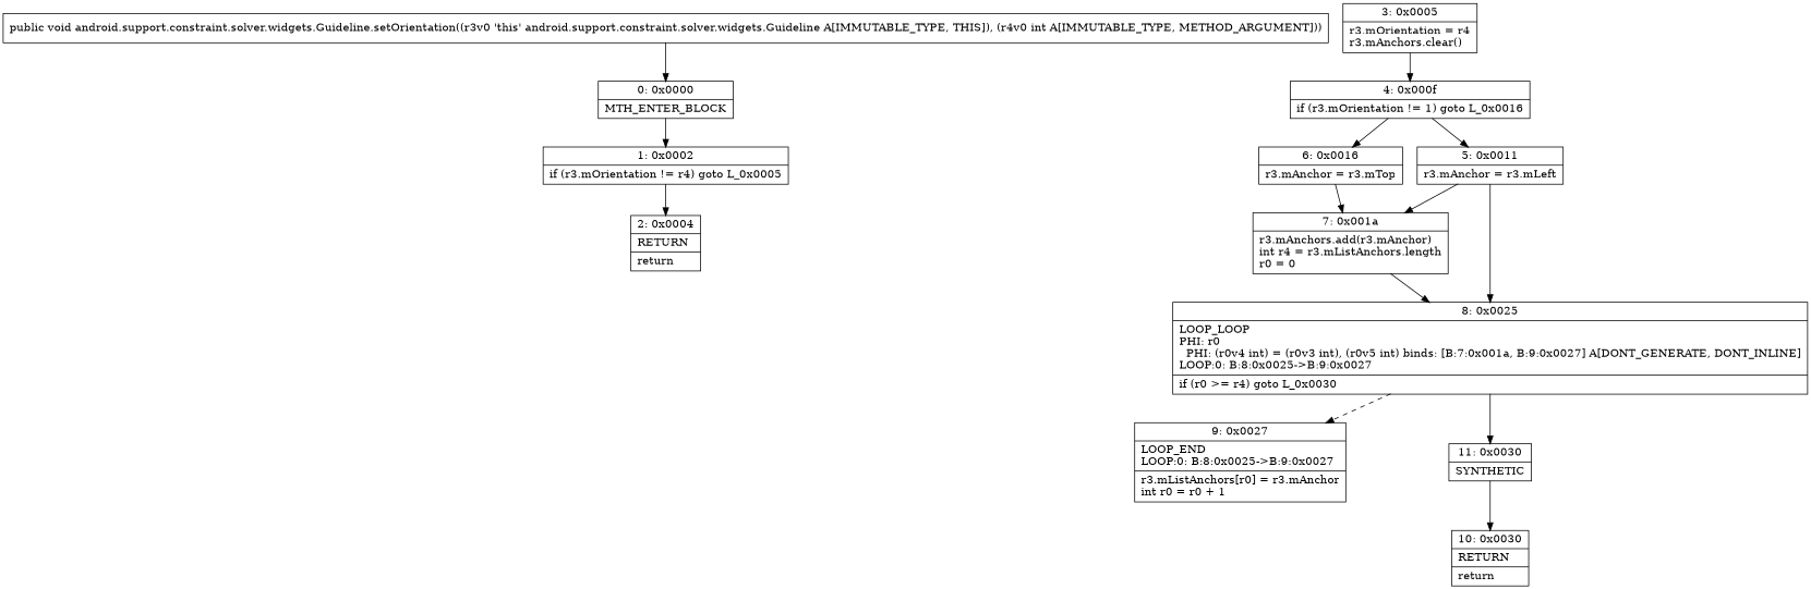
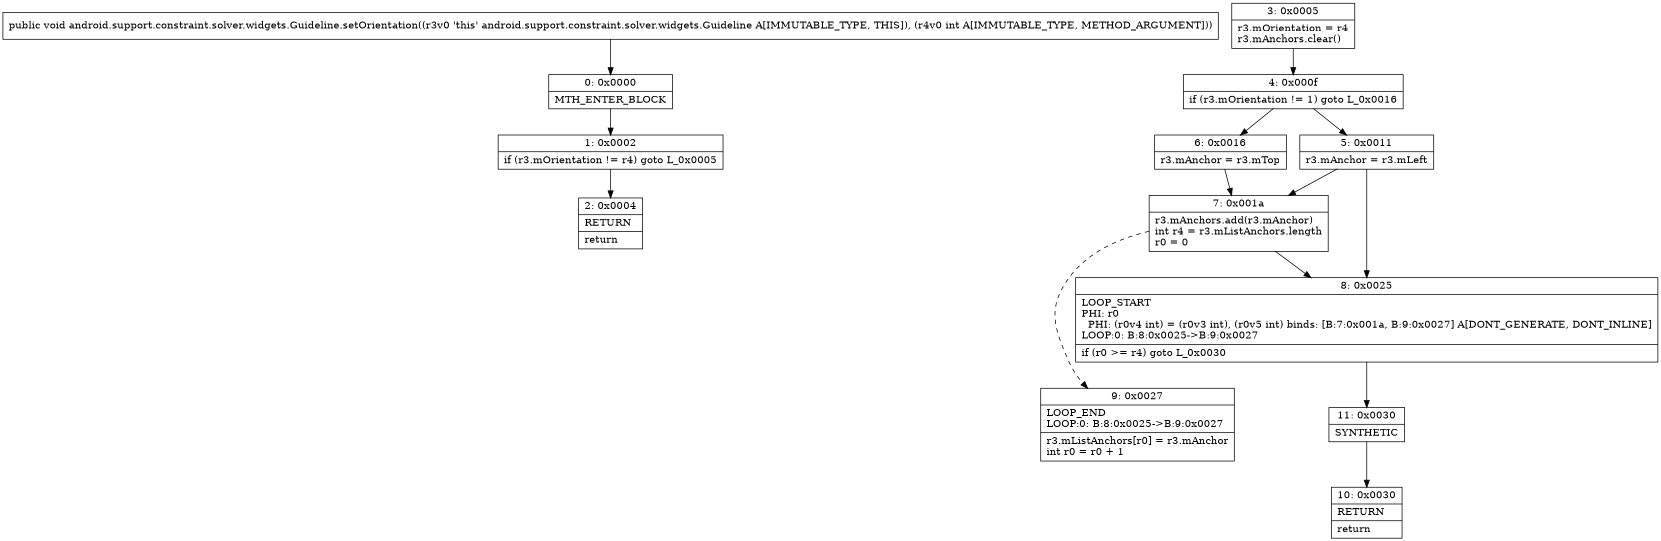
  digraph {
    node [shape=record]
    n1 [label="{0\:\ 0x0000|MTH_ENTER_BLOCK\l}"]
    n2 [label="{1\:\ 0x0002|if (r3.mOrientation != r4) goto L_0x0005\l}"]
    n3 [label="{2\:\ 0x0004|RETURN\l|return\l}"]
    n4 [label="{3\:\ 0x0005|r3.mOrientation = r4\lr3.mAnchors.clear()\l}"]
    n5 [label="{4\:\ 0x000f|if (r3.mOrientation != 1) goto L_0x0016\l}"]
    n6 [label="{5\:\ 0x0011|r3.mAnchor = r3.mLeft\l}"]
    n7 [label="{6\:\ 0x0016|r3.mAnchor = r3.mTop\l}"]
    n8 [label="{7\:\ 0x001a|r3.mAnchors.add(r3.mAnchor)\lint r4 = r3.mListAnchors.length\lr0 = 0\l}"]
-   n9 [label="{8\:\ 0x0025|LOOP_LOOP\lPHI: r0 \l  PHI: (r0v4 int) = (r0v3 int), (r0v5 int) binds: [B:7:0x001a, B:9:0x0027] A[DONT_GENERATE, DONT_INLINE]\lLOOP:0: B:8:0x0025\-\>B:9:0x0027\l|if (r0 \>= r4) goto L_0x0030\l}"]
+   n9 [label="{8\:\ 0x0025|LOOP_START\lPHI: r0 \l  PHI: (r0v4 int) = (r0v3 int), (r0v5 int) binds: [B:7:0x001a, B:9:0x0027] A[DONT_GENERATE, DONT_INLINE]\lLOOP:0: B:8:0x0025\-\>B:9:0x0027\l|if (r0 \>= r4) goto L_0x0030\l}"]
    n10 [label="{9\:\ 0x0027|LOOP_END\lLOOP:0: B:8:0x0025\-\>B:9:0x0027\l|r3.mListAnchors[r0] = r3.mAnchor\lint r0 = r0 + 1\l}"]
    n11 [label="{11\:\ 0x0030|SYNTHETIC\l}"]
    n12 [label="{10\:\ 0x0030|RETURN\l|return\l}"]
    n13 [label="{public void android.support.constraint.solver.widgets.Guideline.setOrientation((r3v0 'this' android.support.constraint.solver.widgets.Guideline A[IMMUTABLE_TYPE, THIS]), (r4v0 int A[IMMUTABLE_TYPE, METHOD_ARGUMENT])) }"]
    n1 -> n2
    n2 -> n3 [style=solid]
    n4 -> n5
    n5 -> n6 [style=solid]
    n5 -> n7
    n6 -> n8
    n6 -> n9
    n7 -> n8
    n8 -> n9
-   n9 -> n10 [style=dashed]
+   n8 -> n10 [style=dashed]
    n9 -> n11
    n11 -> n12
    n13 -> n1
  }
